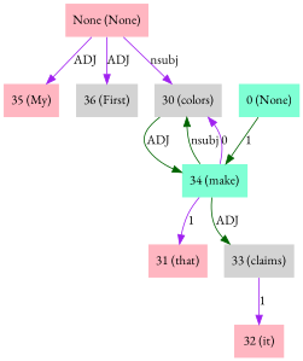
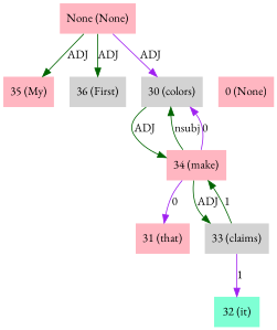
  digraph {
    fontname="EB Garamond"
    node [color=blue fillcolor=lightpink fontname="EB Garamond" shape=plaintext style=filled]
    edge [color=darkgreen dir=forward fontname="EB Garamond"]
    n1 [label="None (None)"]
    n2 [color=darkgreen label="35 (My)"]
    n3 [fillcolor=lightgrey label="36 (First)"]
    n4 [fillcolor=lightgrey label="30 (colors)"]
-   n5 [color=darkgreen fillcolor=aquamarine label="34 (make)"]
+   n5 [color=darkgreen label="34 (make)"]
    n6 [color=darkgreen label="31 (that)"]
    n7 [fillcolor=lightgrey label="33 (claims)"]
-   n8 [color=darkgreen fillcolor=aquamarine label="0 (None)"]
-   n9 [color=darkorange label="32 (it)"]
-   n1 -> n2 [color=purple label=ADJ]
-   n1 -> n3 [color=purple label=ADJ]
-   n1 -> n4 [color=purple label=nsubj]
+   n8 [color=darkgreen label="0 (None)"]
+   n9 [color=darkorange fillcolor=aquamarine label="32 (it)"]
+   n1 -> n2 [label=ADJ]
+   n1 -> n3 [label=ADJ]
+   n1 -> n4 [color=purple label=ADJ]
    n4 -> n5 [label=ADJ]
    n5 -> n4 [label=nsubj]
    n5 -> n4 [color=purple label=0]
-   n5 -> n6 [color=purple label=1]
+   n5 -> n6 [color=purple label=0]
    n5 -> n7 [label=ADJ]
-   n8 -> n5 [label=1]
+   n7 -> n5 [label=1]
    n7 -> n9 [color=purple label=1]
  }
